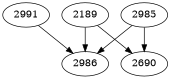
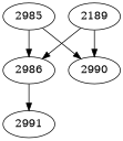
  strict digraph {
    2985
    2986
-   2990 [label=2690]
+   2990
    2991
    n5 [label=2189]
    2985 -> 2986
    2985 -> 2990
-   2991 -> 2986
+   2986 -> 2991
    n5 -> 2986
    n5 -> 2990
  }
